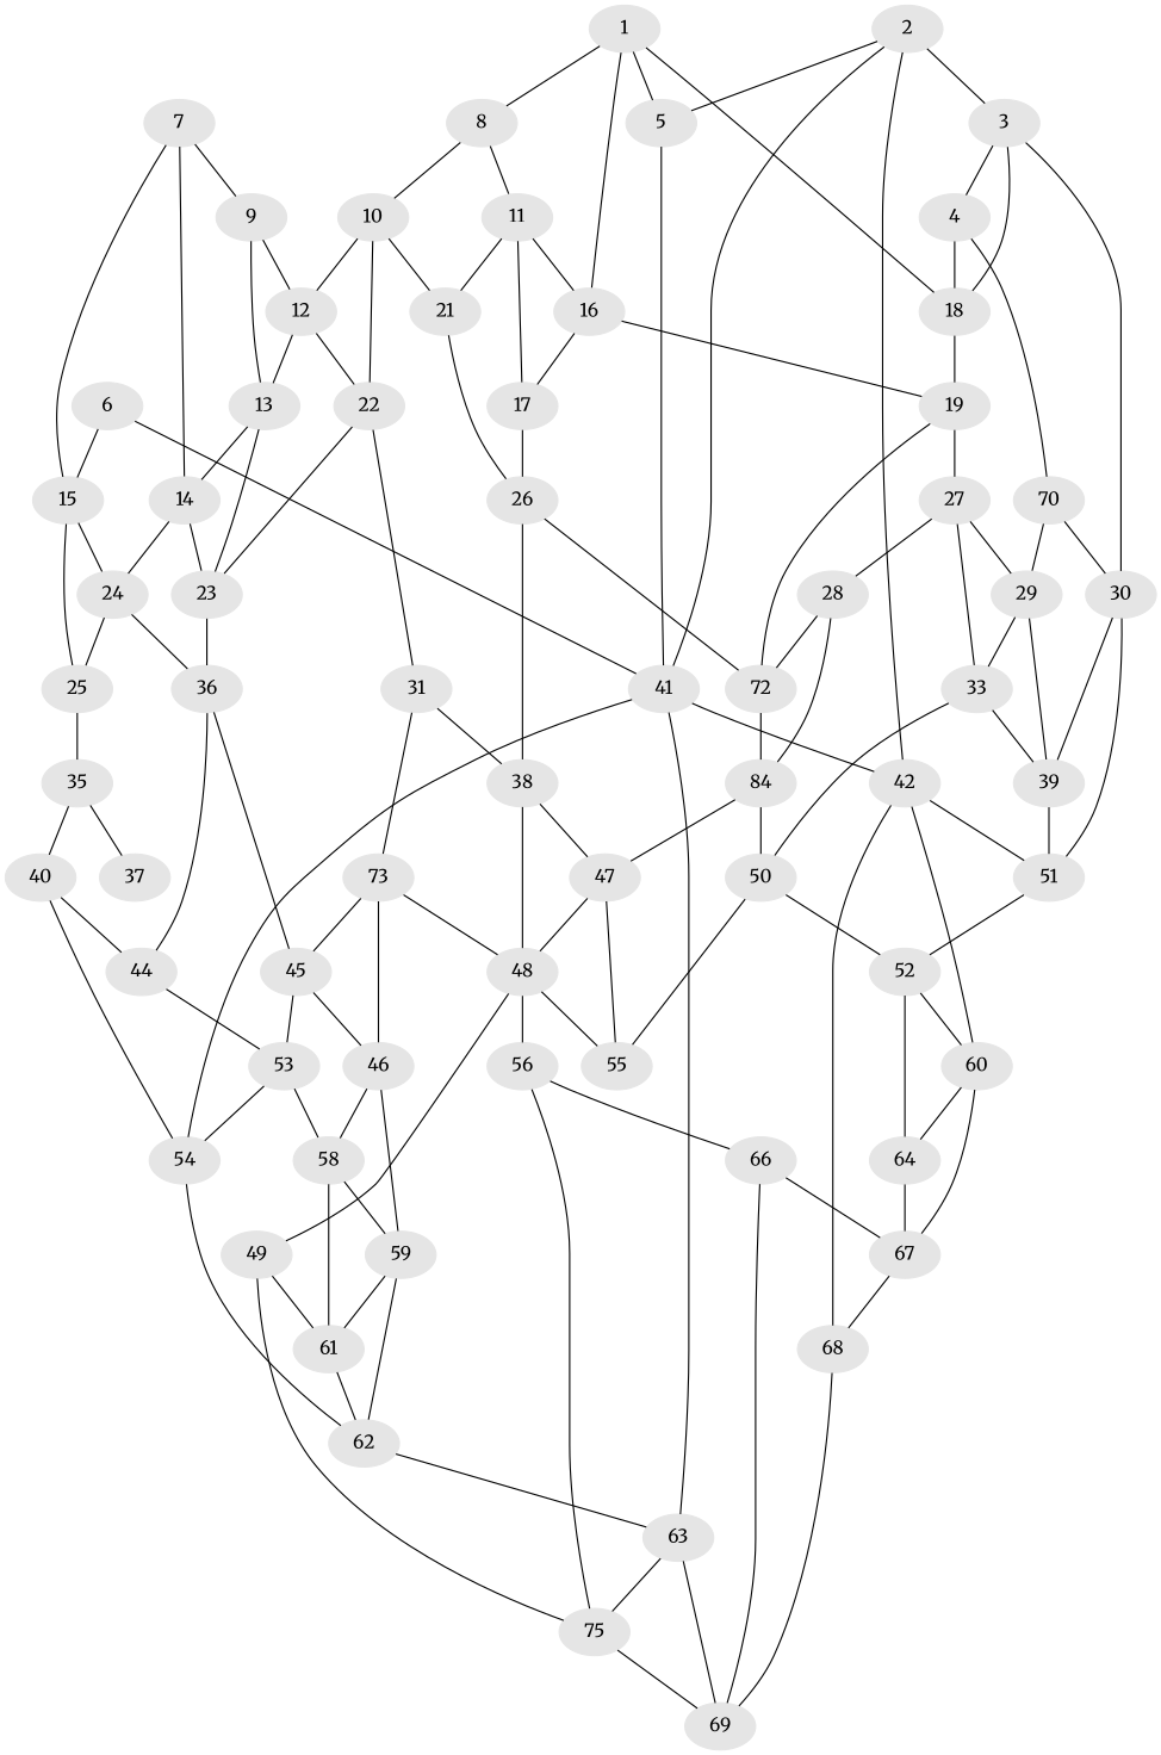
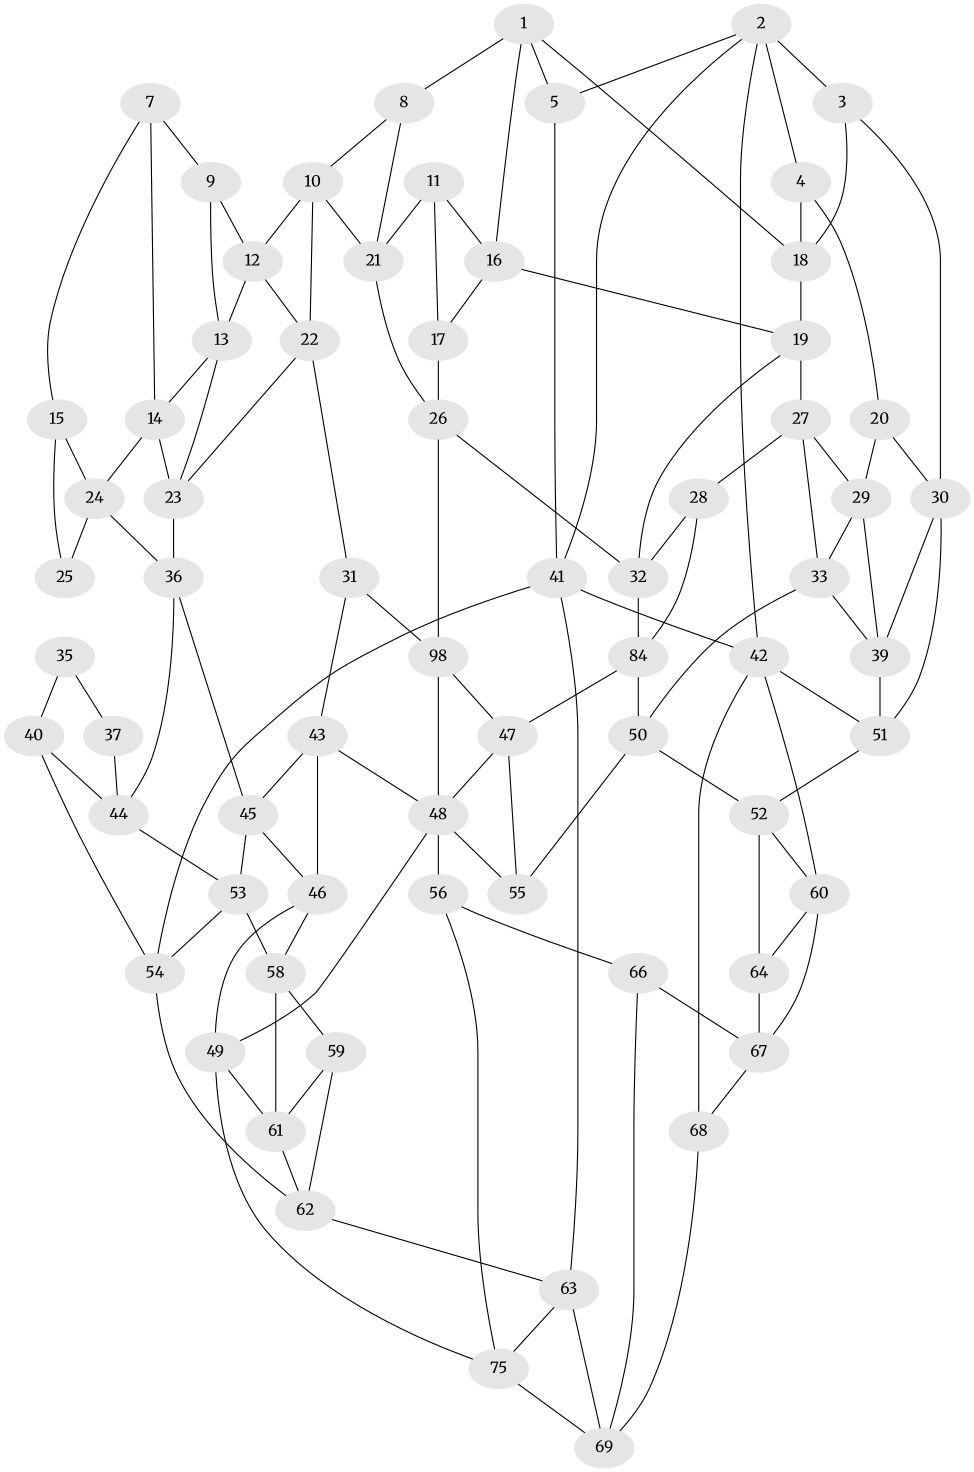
  graph {
    fontname=Merriweather
    node [color=gray90 fontname=Merriweather style=filled]
    edge [fontname=Merriweather weight=1.0]
    1
    5
    8
    16
    18
    41
    10
    11
    17
    19
    2
    3
    42
    4
    30
    54
    63
    51
    60
    68
-   20 [label=70]
+   20
    39
    29
-   6
    15
    24
    25
    35
    37
    40
    7
    9
    14
    12
    13
    23
    21
    22
    26
    31
    36
    27
-   32 [label=72]
-   38
+   32
+   38 [label=98]
    28
    33
    n47 [label=84]
-   43 [label=73]
+   43
    44
    45
    47
    48
    50
    52
    46
    55
    53
    49
    56
    62
    n61 [label=75]
    69
    64
    67
    58
    61
    59
    66
    1 -- 5
    1 -- 8
    1 -- 16
    1 -- 18
    5 -- 41
    8 -- 10
-   8 -- 11
+   8 -- 21
    16 -- 17
    16 -- 19
    18 -- 19
    41 -- 42
    41 -- 54
    41 -- 63
    10 -- 12
    10 -- 21
    10 -- 22
    11 -- 16
    11 -- 17
    11 -- 21
    17 -- 26
    19 -- 27
    19 -- 32
    2 -- 5
    2 -- 41
    2 -- 3
    2 -- 42
    3 -- 18
-   3 -- 4 [weight=2.0]
+   2 -- 4 [weight=2.0]
    3 -- 30
    42 -- 51
    42 -- 60
    42 -- 68
    4 -- 18
    4 -- 20
    30 -- 51
    30 -- 39
    54 -- 62
    63 -- n61
    63 -- 69
    51 -- 52
    60 -- 64
    60 -- 67
    68 -- 69
    20 -- 30
    20 -- 29
    39 -- 51
    29 -- 39
    29 -- 33
-   6 -- 41
-   6 -- 15
    15 -- 24
    15 -- 25
    24 -- 25
    24 -- 36
-   25 -- 35
    35 -- 37
    35 -- 40
+   37 -- 44
    40 -- 54
    40 -- 44
    7 -- 15
    7 -- 9
    7 -- 14
    9 -- 12
    9 -- 13
    14 -- 24
    14 -- 23
    12 -- 13
    12 -- 22
    13 -- 14
    13 -- 23
    23 -- 36
    21 -- 26
    22 -- 23
    22 -- 31
    26 -- 32
    26 -- 38
    31 -- 38
    31 -- 43
    36 -- 44
    36 -- 45
    27 -- 29
    27 -- 28
    27 -- 33
    32 -- n47
    38 -- 47
    38 -- 48
    28 -- 32
    28 -- n47
    33 -- 39
    33 -- 50
    n47 -- 47
    n47 -- 50
    43 -- 45
    43 -- 48
    43 -- 46
    44 -- 53
    45 -- 46
    45 -- 53
    47 -- 48
    47 -- 55
    48 -- 55
    48 -- 49
    48 -- 56
    50 -- 52
    50 -- 55
    52 -- 60
    52 -- 64
-   46 -- 59
+   46 -- 49
    46 -- 58
    53 -- 54
    53 -- 58
    49 -- n61
    49 -- 61
    56 -- n61
    56 -- 66
    62 -- 63
    n61 -- 69
    64 -- 67
    67 -- 68
    58 -- 61
    58 -- 59
    61 -- 62
    59 -- 62
    59 -- 61
    66 -- 69
    66 -- 67
  }
